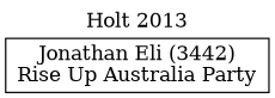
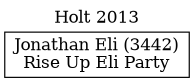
  digraph {
    label="Holt 2013"
    labelloc=t
    mclimit=10
-   n1 [label="Jonathan Eli (3442)\nRise Up Australia Party" shape=box]
+   n1 [label="Jonathan Eli (3442)\nRise Up Eli Party" shape=box]
  }
